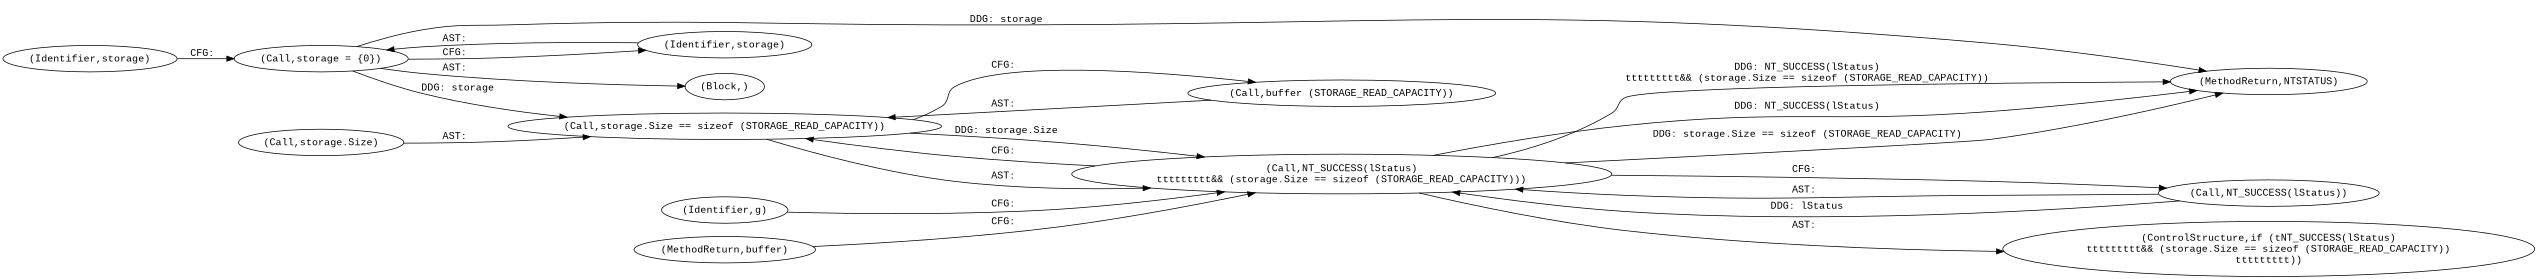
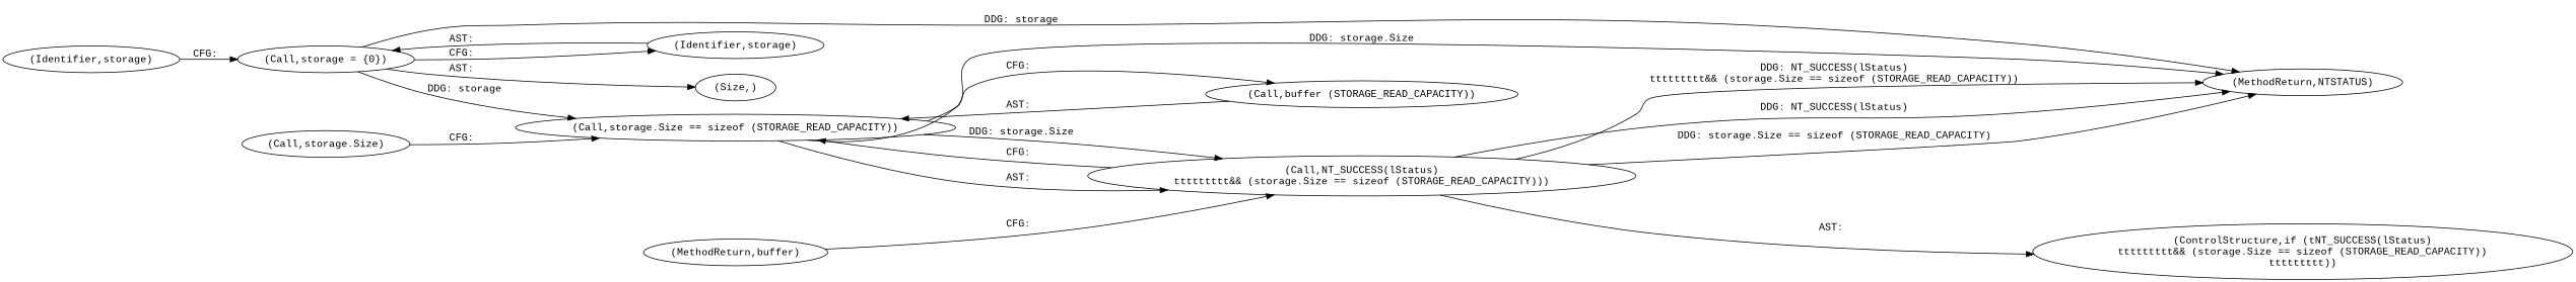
  digraph {
    fontname="Liberation Mono"
    rankdir=LR
    node [fontname="Liberation Mono"]
    edge [fontname="Liberation Mono"]
    n1 [label="(Call,storage.Size == sizeof (STORAGE_READ_CAPACITY))"]
    n2 [label="(Call,NT_SUCCESS(lStatus)\n\t\t\t\t\t\t\t\t\t&& (storage.Size == sizeof (STORAGE_READ_CAPACITY)))"]
    n3 [label="(Call,buffer (STORAGE_READ_CAPACITY))"]
    n4 [label="(MethodReturn,NTSTATUS)"]
-   n5 [label="(Call,NT_SUCCESS(lStatus))"]
    n6 [label="(ControlStructure,if (\tNT_SUCCESS(lStatus)\n\t\t\t\t\t\t\t\t\t&& (storage.Size == sizeof (STORAGE_READ_CAPACITY))\n\t\t\t\t\t\t\t\t\t))"]
    n7 [label="(Call,storage = {0})"]
-   n8 [label="(Block,)"]
+   n8 [label="(Size,)"]
    n9 [label="(Identifier,storage)"]
    n10 [label="(Call,storage.Size)"]
-   n11 [label="(Identifier,g)"]
    n12 [label="(MethodReturn,buffer)"]
    n13 [label="(Identifier,storage)"]
    n1 -> n2 [label="AST: "]
    n1 -> n2 [label="DDG: storage.Size"]
    n1 -> n3 [label="CFG: "]
+   n1 -> n4 [label="DDG: storage.Size"]
    n2 -> n1 [label="CFG: "]
    n2 -> n4 [label="DDG: NT_SUCCESS(lStatus)\n\t\t\t\t\t\t\t\t\t&& (storage.Size == sizeof (STORAGE_READ_CAPACITY))"]
    n2 -> n4 [label="DDG: NT_SUCCESS(lStatus)"]
    n2 -> n4 [label="DDG: storage.Size == sizeof (STORAGE_READ_CAPACITY)"]
-   n2 -> n5 [label="CFG: "]
    n2 -> n6 [label="AST: "]
    n3 -> n1 [label="AST: "]
-   n5 -> n2 [label="AST: "]
-   n5 -> n2 [label="DDG: lStatus"]
    n7 -> n1 [label="DDG: storage"]
    n7 -> n4 [label="DDG: storage"]
    n7 -> n8 [label="AST: "]
    n7 -> n9 [label="CFG: "]
    n9 -> n7 [label="AST: "]
-   n10 -> n1 [label="AST: "]
-   n11 -> n2 [label="CFG: "]
+   n10 -> n1 [label="CFG: "]
    n12 -> n2 [label="CFG: "]
    n13 -> n7 [label="CFG: "]
  }
